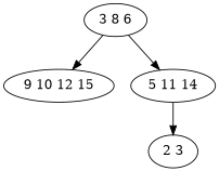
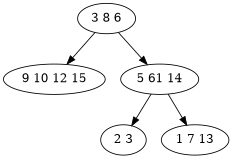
  digraph {
    n1 [label="3 8 6"]
    n2 [label="9 10 12 15"]
-   n3 [label="5 11 14"]
+   n3 [label="5 61 14"]
    n4 [label="2 3"]
+   n5 [label="1 7 13"]
    n1 -> n2
    n1 -> n3
    n3 -> n4
+   n3 -> n5
  }
